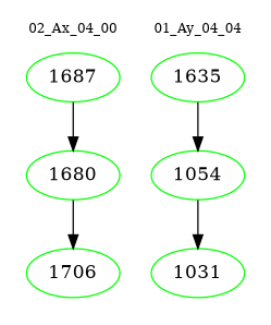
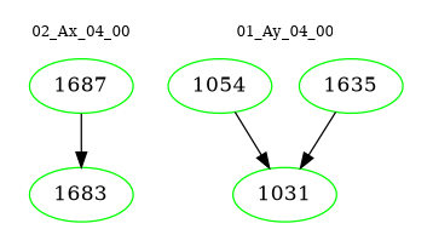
  digraph {
    node [color=green]
    edge [color=black]
    n1 [label=1687]
-   n2 [label=1680]
-   n3 [label=1706]
+   n2 [label=1683]
    n4 [label=1635]
    n5 [label=1031]
    n6 [label=1054]
    subgraph cluster_1 {
      color=white
      fontsize=10
      label="02_Ax_04_00"
      n1
      n2
-     n3
    }
    subgraph cluster_2 {
      color=white
      fontsize=10
-     label="01_Ay_04_04"
+     label="01_Ay_04_00"
      n4
      n5
      n6
    }
    n1 -> n2
-   n2 -> n3
-   n4 -> n6
+   n4 -> n5
    n6 -> n5
  }
